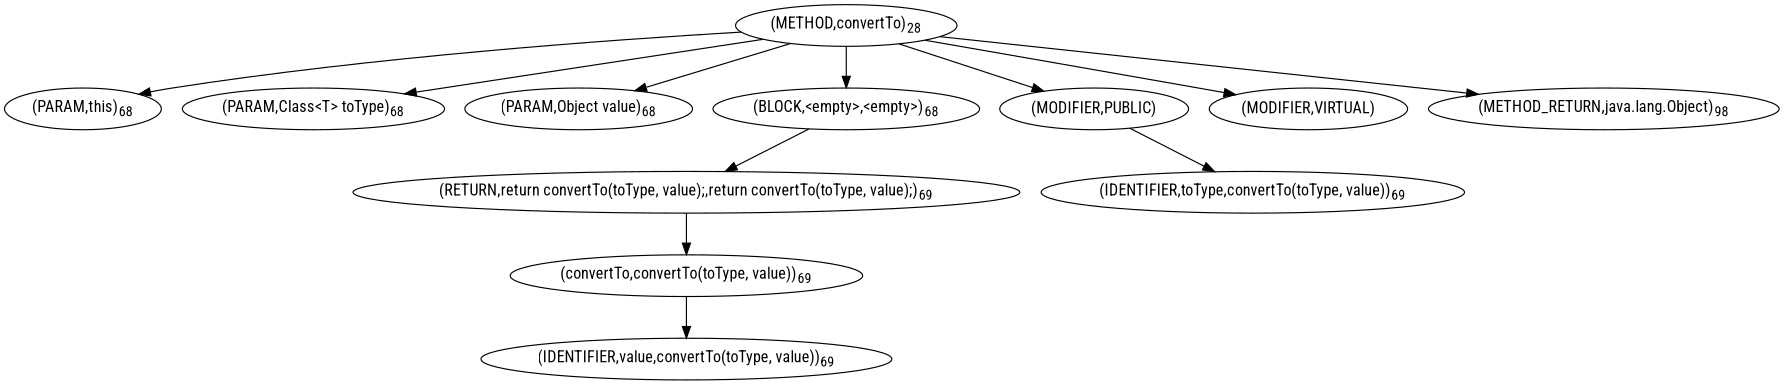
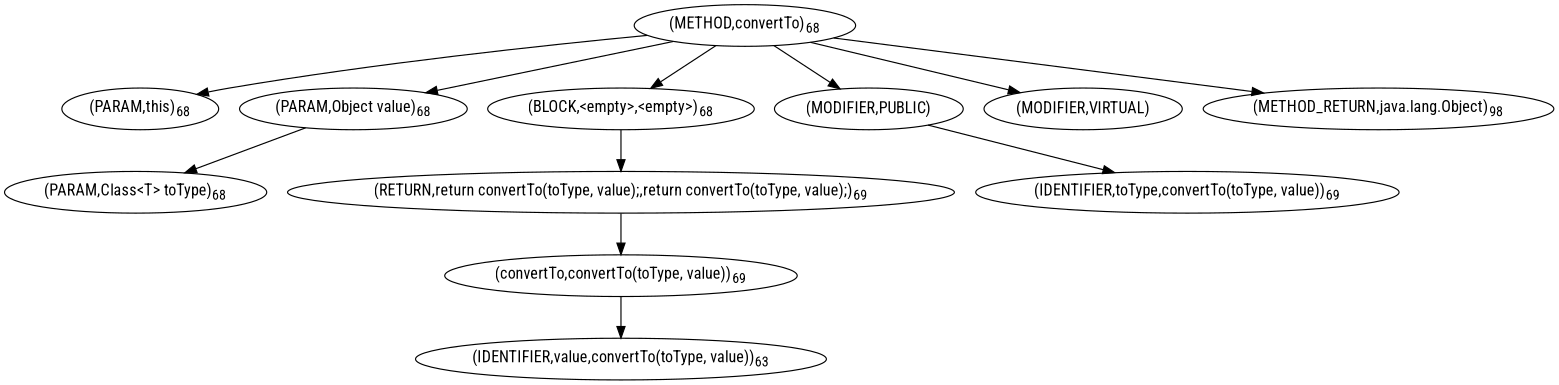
  digraph {
    fontname="Roboto Condensed"
    node [fontname="Roboto Condensed"]
    edge [fontname="Roboto Condensed"]
-   n1 [label=<(METHOD,convertTo)<SUB>28</SUB>>]
+   n1 [label=<(METHOD,convertTo)<SUB>68</SUB>>]
    n2 [label=<(PARAM,this)<SUB>68</SUB>>]
    n3 [label=<(PARAM,Class&lt;T&gt; toType)<SUB>68</SUB>>]
    n4 [label=<(PARAM,Object value)<SUB>68</SUB>>]
    n5 [label=<(BLOCK,&lt;empty&gt;,&lt;empty&gt;)<SUB>68</SUB>>]
    n6 [label=<(MODIFIER,PUBLIC)>]
    n7 [label=<(MODIFIER,VIRTUAL)>]
    n8 [label=<(METHOD_RETURN,java.lang.Object)<SUB>98</SUB>>]
    n9 [label=<(RETURN,return convertTo(toType, value);,return convertTo(toType, value);)<SUB>69</SUB>>]
    n10 [label=<(IDENTIFIER,toType,convertTo(toType, value))<SUB>69</SUB>>]
    n11 [label=<(convertTo,convertTo(toType, value))<SUB>69</SUB>>]
-   n12 [label=<(IDENTIFIER,value,convertTo(toType, value))<SUB>69</SUB>>]
+   n12 [label=<(IDENTIFIER,value,convertTo(toType, value))<SUB>63</SUB>>]
    n1 -> n2
-   n1 -> n3
+   n4 -> n3
    n1 -> n4
    n1 -> n5
    n1 -> n6
    n1 -> n7
    n1 -> n8
    n5 -> n9
    n6 -> n10
    n9 -> n11
    n11 -> n12
  }
